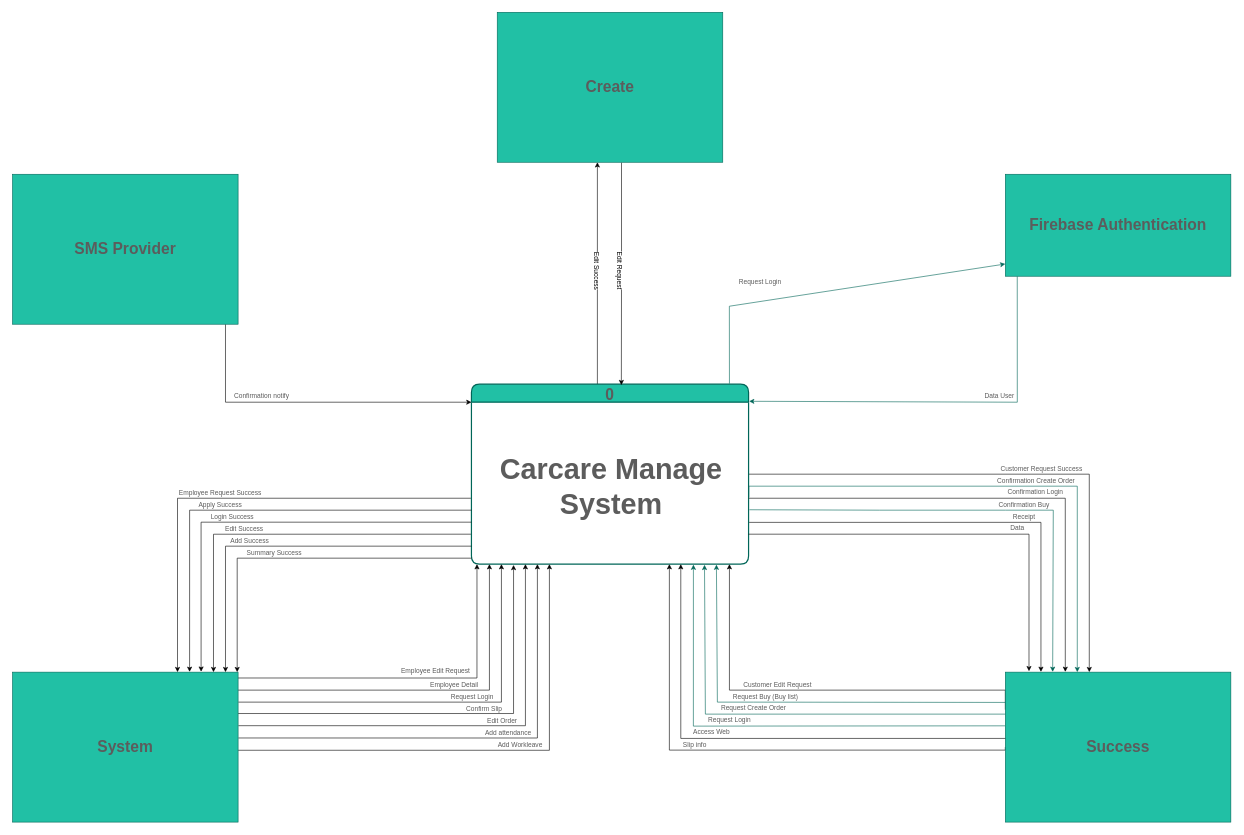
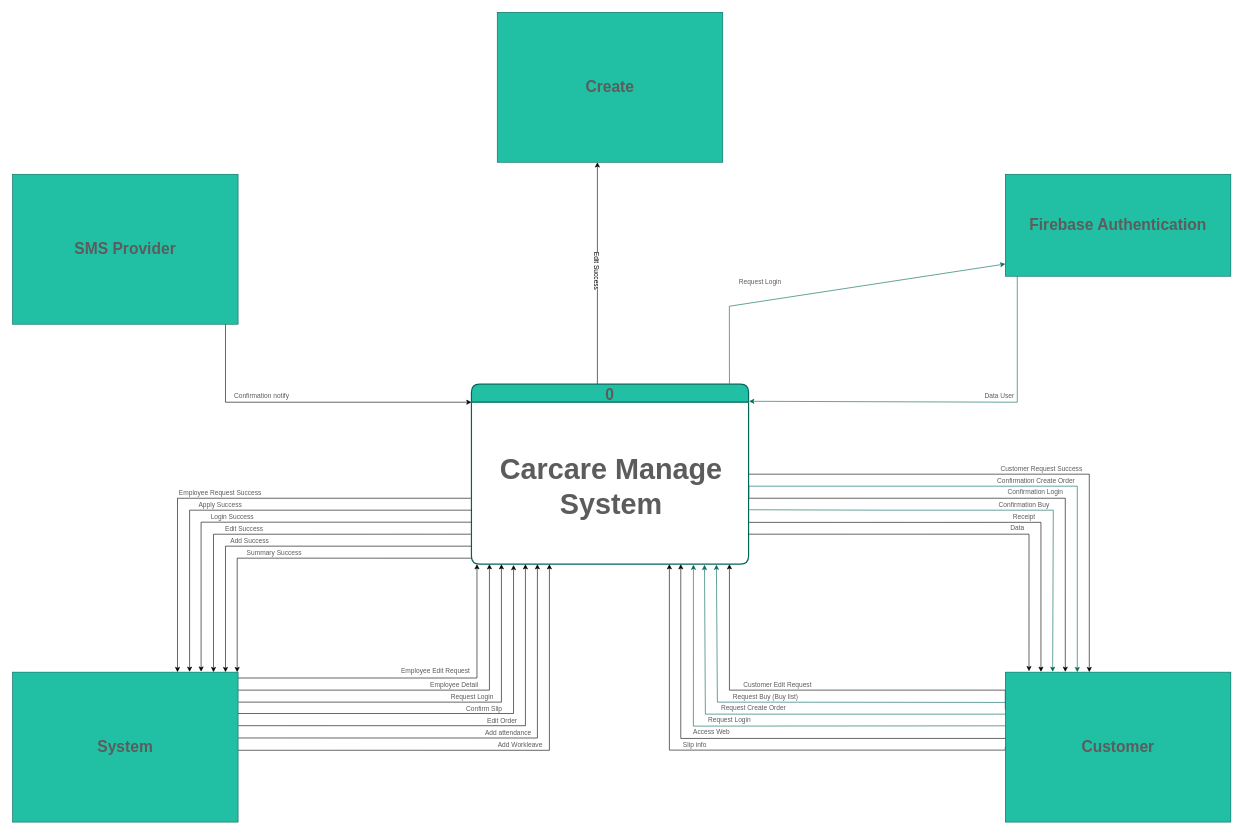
  <mxCell id="0" />
  <mxCell id="1" parent="0" />
  <mxCell id="2" style="edgeStyle=orthogonalEdgeStyle;rounded=0;orthogonalLoop=1;jettySize=auto;html=1;exitX=1;exitY=0.5;exitDx=0;exitDy=0;" parent="1" source="5" edge="1"><mxGeometry relative="1" as="geometry"><mxPoint x="1815" y="1120" as="targetPoint" /><Array as="points"><mxPoint x="1815" y="790" /><mxPoint x="1815" y="1120" /></Array></mxGeometry></mxCell>
  <mxCell id="3" style="edgeStyle=orthogonalEdgeStyle;rounded=0;orthogonalLoop=1;jettySize=auto;html=1;exitX=0.5;exitY=0;exitDx=0;exitDy=0;entryX=0.5;entryY=1;entryDx=0;entryDy=0;" edge="1" parent="1"><mxGeometry relative="1" as="geometry"><mxPoint x="995" y="640" as="sourcePoint" /><mxPoint x="995" y="270" as="targetPoint" /></mxGeometry></mxCell>
  <mxCell id="4" value="Edit Success" style="edgeLabel;html=1;align=center;verticalAlign=middle;resizable=0;points=[];rotation=90;" connectable="0" vertex="1" parent="3"><mxGeometry x="0.111" relative="1" as="geometry"><mxPoint y="16" as="offset" /></mxGeometry></mxCell>
  <mxCell id="5" value="0" style="swimlane;childLayout=stackLayout;horizontal=1;startSize=30;horizontalStack=0;rounded=1;fontSize=26;fontStyle=1;strokeWidth=2;resizeParent=0;resizeLast=1;shadow=0;dashed=0;align=center;fillColor=#21C0A5;strokeColor=#006658;fontColor=#5C5C5C;" parent="1" vertex="1"><mxGeometry x="785" y="640" width="462" height="300" as="geometry" /></mxCell>
  <mxCell id="6" value="Carcare Manage&#10;System" style="align=center;strokeColor=none;fillColor=none;spacingLeft=4;fontSize=48;verticalAlign=middle;resizable=0;rotatable=0;part=1;fontStyle=1;fontColor=#5C5C5C;" parent="5" vertex="1"><mxGeometry y="30" width="462" height="270" as="geometry" /></mxCell>
  <mxCell id="7" style="rounded=0;orthogonalLoop=1;jettySize=auto;html=1;exitX=0.053;exitY=1.001;exitDx=0;exitDy=0;entryX=1.002;entryY=0.095;entryDx=0;entryDy=0;exitPerimeter=0;entryPerimeter=0;strokeColor=#006658;fontColor=#5C5C5C;" parent="1" source="8" target="5" edge="1"><mxGeometry relative="1" as="geometry"><mxPoint x="1863.75" y="454" as="sourcePoint" /><mxPoint x="1874.176" y="688.56" as="targetPoint" /><Array as="points"><mxPoint x="1695" y="670" /></Array></mxGeometry></mxCell>
  <mxCell id="8" value="Firebase Authentication" style="whiteSpace=wrap;html=1;align=center;fontSize=26;fontStyle=1;fillColor=#21C0A5;strokeColor=#006658;fontColor=#5C5C5C;" parent="1" vertex="1"><mxGeometry x="1675" y="290" width="376" height="170" as="geometry" /></mxCell>
  <mxCell id="9" style="edgeStyle=none;rounded=0;orthogonalLoop=1;jettySize=auto;html=1;entryX=0;entryY=0.88;entryDx=0;entryDy=0;entryPerimeter=0;strokeColor=#006658;fontColor=#5C5C5C;exitX=0.931;exitY=-0.003;exitDx=0;exitDy=0;exitPerimeter=0;" parent="1" source="5" target="8" edge="1"><mxGeometry relative="1" as="geometry"><mxPoint x="1215" y="630" as="sourcePoint" /><mxPoint x="1775.475" y="444" as="targetPoint" /><Array as="points"><mxPoint x="1215" y="510" /></Array></mxGeometry></mxCell>
  <mxCell id="10" value="Request Login" style="edgeLabel;html=1;align=center;verticalAlign=middle;resizable=0;points=[];rotation=0;fontColor=#5C5C5C;" parent="9" vertex="1" connectable="0"><mxGeometry x="0.13" y="-1" relative="1" as="geometry"><mxPoint x="-154" y="-10" as="offset" /></mxGeometry></mxCell>
  <mxCell id="11" style="edgeStyle=orthogonalEdgeStyle;rounded=0;orthogonalLoop=1;jettySize=auto;html=1;entryX=0;entryY=0;entryDx=0;entryDy=0;" parent="1" target="6" edge="1"><mxGeometry relative="1" as="geometry"><mxPoint x="375" y="540" as="sourcePoint" /><Array as="points"><mxPoint x="375" y="670" /></Array></mxGeometry></mxCell>
  <mxCell id="12" value="SMS Provider" style="whiteSpace=wrap;html=1;align=center;fontSize=26;fontStyle=1;fillColor=#21C0A5;strokeColor=#006658;fontColor=#5C5C5C;" parent="1" vertex="1"><mxGeometry x="20" y="290" width="376" height="250" as="geometry" /></mxCell>
  <mxCell id="13" style="edgeStyle=none;rounded=0;orthogonalLoop=1;jettySize=auto;html=1;exitX=-0.001;exitY=0.358;exitDx=0;exitDy=0;fontSize=11;exitPerimeter=0;strokeColor=#006658;fontColor=#5C5C5C;entryX=0.801;entryY=1.003;entryDx=0;entryDy=0;entryPerimeter=0;" parent="1" source="17" target="6" edge="1"><mxGeometry relative="1" as="geometry"><Array as="points"><mxPoint x="1155" y="1210" /></Array><mxPoint x="1155" y="950" as="targetPoint" /></mxGeometry></mxCell>
  <mxCell id="14" value="Request Create Order" style="edgeLabel;html=1;align=center;verticalAlign=middle;resizable=0;points=[];fontColor=#5C5C5C;rotation=0;" parent="13" vertex="1" connectable="0"><mxGeometry x="-0.004" relative="1" as="geometry"><mxPoint x="-27" y="-30" as="offset" /></mxGeometry></mxCell>
  <mxCell id="15" style="edgeStyle=orthogonalEdgeStyle;rounded=0;orthogonalLoop=1;jettySize=auto;html=1;exitX=0;exitY=0.25;exitDx=0;exitDy=0;entryX=0.931;entryY=1;entryDx=0;entryDy=0;entryPerimeter=0;" parent="1" source="17" target="6" edge="1"><mxGeometry relative="1" as="geometry"><Array as="points"><mxPoint x="1675" y="1150" /><mxPoint x="1215" y="1150" /></Array></mxGeometry></mxCell>
  <mxCell id="16" style="edgeStyle=orthogonalEdgeStyle;rounded=0;orthogonalLoop=1;jettySize=auto;html=1;exitX=0;exitY=0.5;exitDx=0;exitDy=0;" parent="1" source="17" edge="1"><mxGeometry relative="1" as="geometry"><mxPoint x="1115" y="940" as="targetPoint" /><Array as="points"><mxPoint x="1675" y="1250" /><mxPoint x="1115" y="1250" /></Array></mxGeometry></mxCell>
- <mxCell id="17" value="Success" style="whiteSpace=wrap;html=1;align=center;fontSize=26;fontStyle=1;fillColor=#21C0A5;strokeColor=#006658;fontColor=#5C5C5C;" parent="1" vertex="1"><mxGeometry x="1675" y="1120" width="376" height="250" as="geometry" /></mxCell>
+ <mxCell id="17" value="Customer" style="whiteSpace=wrap;html=1;align=center;fontSize=26;fontStyle=1;fillColor=#21C0A5;strokeColor=#006658;fontColor=#5C5C5C;" parent="1" vertex="1"><mxGeometry x="1675" y="1120" width="376" height="250" as="geometry" /></mxCell>
  <mxCell id="18" style="edgeStyle=orthogonalEdgeStyle;rounded=0;orthogonalLoop=1;jettySize=auto;html=1;exitX=0.998;exitY=0.039;exitDx=0;exitDy=0;entryX=0.02;entryY=1;entryDx=0;entryDy=0;exitPerimeter=0;entryPerimeter=0;" parent="1" source="25" target="6" edge="1"><mxGeometry relative="1" as="geometry"><Array as="points"><mxPoint x="794" y="1130" /></Array></mxGeometry></mxCell>
  <mxCell id="19" style="edgeStyle=orthogonalEdgeStyle;rounded=0;orthogonalLoop=1;jettySize=auto;html=1;exitX=1;exitY=0.12;exitDx=0;exitDy=0;exitPerimeter=0;" parent="1" source="25" edge="1"><mxGeometry relative="1" as="geometry"><mxPoint x="815" y="940" as="targetPoint" /><Array as="points"><mxPoint x="815" y="1150" /></Array></mxGeometry></mxCell>
  <mxCell id="20" style="edgeStyle=orthogonalEdgeStyle;rounded=0;orthogonalLoop=1;jettySize=auto;html=1;exitX=1.001;exitY=0.2;exitDx=0;exitDy=0;exitPerimeter=0;" parent="1" source="25" edge="1"><mxGeometry relative="1" as="geometry"><mxPoint x="835" y="940" as="targetPoint" /><Array as="points"><mxPoint x="835" y="1170" /></Array></mxGeometry></mxCell>
  <mxCell id="21" style="edgeStyle=orthogonalEdgeStyle;rounded=0;orthogonalLoop=1;jettySize=auto;html=1;exitX=1;exitY=0.276;exitDx=0;exitDy=0;entryX=0.152;entryY=1.005;entryDx=0;entryDy=0;entryPerimeter=0;exitPerimeter=0;" parent="1" source="25" target="6" edge="1"><mxGeometry relative="1" as="geometry"><mxPoint x="915" y="950" as="targetPoint" /></mxGeometry></mxCell>
  <mxCell id="22" style="edgeStyle=orthogonalEdgeStyle;rounded=0;orthogonalLoop=1;jettySize=auto;html=1;exitX=1.001;exitY=0.357;exitDx=0;exitDy=0;exitPerimeter=0;" parent="1" source="25" edge="1"><mxGeometry relative="1" as="geometry"><mxPoint x="875" y="940" as="targetPoint" /><Array as="points"><mxPoint x="875" y="1209" /><mxPoint x="875" y="940" /></Array></mxGeometry></mxCell>
  <mxCell id="23" style="edgeStyle=orthogonalEdgeStyle;rounded=0;orthogonalLoop=1;jettySize=auto;html=1;exitX=1.001;exitY=0.439;exitDx=0;exitDy=0;exitPerimeter=0;entryX=0.238;entryY=1;entryDx=0;entryDy=0;entryPerimeter=0;" parent="1" source="25" target="6" edge="1"><mxGeometry relative="1" as="geometry"><mxPoint x="885" y="950" as="targetPoint" /></mxGeometry></mxCell>
  <mxCell id="24" style="edgeStyle=orthogonalEdgeStyle;rounded=0;orthogonalLoop=1;jettySize=auto;html=1;exitX=1;exitY=0.521;exitDx=0;exitDy=0;exitPerimeter=0;" parent="1" source="25" edge="1"><mxGeometry relative="1" as="geometry"><Array as="points"><mxPoint x="915" y="1250" /><mxPoint x="915" y="941" /></Array><mxPoint x="915" y="940" as="targetPoint" /></mxGeometry></mxCell>
  <mxCell id="25" value="System" style="whiteSpace=wrap;html=1;align=center;fontSize=26;fontStyle=1;fillColor=#21C0A5;strokeColor=#006658;fontColor=#5C5C5C;" parent="1" vertex="1"><mxGeometry x="20" y="1120" width="376" height="250" as="geometry" /></mxCell>
  <mxCell id="26" style="edgeStyle=none;rounded=0;orthogonalLoop=1;jettySize=auto;html=1;fontSize=11;strokeColor=#006658;fontColor=#5C5C5C;exitX=0;exitY=0.28;exitDx=0;exitDy=0;exitPerimeter=0;entryX=0.841;entryY=1.004;entryDx=0;entryDy=0;entryPerimeter=0;" parent="1" source="17" target="6" edge="1"><mxGeometry relative="1" as="geometry"><mxPoint x="1675" y="1290" as="sourcePoint" /><mxPoint x="1175" y="940" as="targetPoint" /><Array as="points"><mxPoint x="1175" y="1190" /></Array></mxGeometry></mxCell>
  <mxCell id="27" value="Slip info" style="edgeLabel;html=1;align=center;verticalAlign=middle;resizable=0;points=[];fontColor=#5C5C5C;rotation=0;" parent="26" vertex="1" connectable="0"><mxGeometry x="0.203" y="-2" relative="1" as="geometry"><mxPoint x="-69" y="52" as="offset" /></mxGeometry></mxCell>
  <mxCell id="28" style="edgeStyle=none;rounded=0;orthogonalLoop=1;jettySize=auto;html=1;exitX=0;exitY=0.202;exitDx=0;exitDy=0;entryX=0.884;entryY=1.003;entryDx=0;entryDy=0;entryPerimeter=0;fontSize=11;strokeColor=#006658;fontColor=#5C5C5C;endArrow=classic;endFill=1;startArrow=none;startFill=0;exitPerimeter=0;" parent="1" source="17" target="6" edge="1"><mxGeometry relative="1" as="geometry"><mxPoint x="1155.391" y="1170.624" as="sourcePoint" /><mxPoint x="1155.24" y="890" as="targetPoint" /><Array as="points"><mxPoint x="1255" y="1170" /><mxPoint x="1195" y="1170" /></Array></mxGeometry></mxCell>
  <mxCell id="29" value="Request Buy (Buy list)" style="edgeLabel;html=1;align=center;verticalAlign=middle;resizable=0;points=[];fontColor=#5C5C5C;rotation=0;" parent="28" vertex="1" connectable="0"><mxGeometry x="0.125" y="1" relative="1" as="geometry"><mxPoint x="-1" y="-11" as="offset" /></mxGeometry></mxCell>
  <mxCell id="30" style="edgeStyle=none;rounded=0;orthogonalLoop=1;jettySize=auto;html=1;exitX=0.21;exitY=-0.002;exitDx=0;exitDy=0;entryX=1.003;entryY=0.664;entryDx=0;entryDy=0;fontSize=11;exitPerimeter=0;strokeColor=#006658;fontColor=#5C5C5C;startArrow=classic;startFill=1;endArrow=none;endFill=0;entryPerimeter=0;" parent="1" source="17" target="6" edge="1"><mxGeometry relative="1" as="geometry"><mxPoint x="1235.361" y="1159.998" as="sourcePoint" /><mxPoint x="1235" y="880.1" as="targetPoint" /><Array as="points"><mxPoint x="1755" y="850" /><mxPoint x="1675" y="850" /><mxPoint x="1465" y="850" /></Array></mxGeometry></mxCell>
  <mxCell id="31" style="edgeStyle=orthogonalEdgeStyle;rounded=0;orthogonalLoop=1;jettySize=auto;html=1;strokeColor=#006658;fontColor=#5C5C5C;startArrow=none;startFill=0;endArrow=classic;endFill=1;fillColor=#21C0A5;exitX=1.001;exitY=0.586;exitDx=0;exitDy=0;exitPerimeter=0;" parent="1" source="6" edge="1"><mxGeometry relative="1" as="geometry"><mxPoint x="1247" y="840" as="sourcePoint" /><mxPoint x="1795" y="1120" as="targetPoint" /><Array as="points"><mxPoint x="1248" y="810" /><mxPoint x="1795" y="810" /></Array></mxGeometry></mxCell>
  <mxCell id="32" value="Confirmation Buy" style="edgeLabel;html=1;align=center;verticalAlign=middle;resizable=0;points=[];fontColor=#5C5C5C;rotation=0;" parent="31" vertex="1" connectable="0"><mxGeometry x="0.119" y="1" relative="1" as="geometry"><mxPoint x="-14" y="31" as="offset" /></mxGeometry></mxCell>
  <mxCell id="33" value="Confirmation Login" style="edgeLabel;html=1;align=center;verticalAlign=middle;resizable=0;points=[];fontColor=#5C5C5C;rotation=0;" parent="1" vertex="1" connectable="0"><mxGeometry x="1724.999" y="819.996" as="geometry" /></mxCell>
  <mxCell id="34" value="Data User" style="edgeLabel;html=1;align=center;verticalAlign=middle;resizable=0;points=[];fontColor=#5C5C5C;rotation=0;" parent="1" vertex="1" connectable="0"><mxGeometry x="1664.999" y="659.996" as="geometry" /></mxCell>
  <mxCell id="35" value="Employee Detail" style="edgeLabel;html=1;align=center;verticalAlign=middle;resizable=0;points=[];fontColor=#5C5C5C;rotation=0;" parent="1" vertex="1" connectable="0"><mxGeometry x="755.003" y="1140" as="geometry" /></mxCell>
  <mxCell id="36" value="Request Login" style="edgeLabel;html=1;align=center;verticalAlign=middle;resizable=0;points=[];fontColor=#5C5C5C;rotation=0;" parent="1" vertex="1" connectable="0"><mxGeometry x="785.003" y="1160" as="geometry" /></mxCell>
  <mxCell id="37" value="Confirm Slip" style="edgeLabel;html=1;align=center;verticalAlign=middle;resizable=0;points=[];fontColor=#5C5C5C;rotation=0;" parent="1" vertex="1" connectable="0"><mxGeometry x="805.003" y="1180" as="geometry" /></mxCell>
  <mxCell id="38" value="Edit Order" style="edgeLabel;html=1;align=center;verticalAlign=middle;resizable=0;points=[];fontColor=#5C5C5C;rotation=0;" parent="1" vertex="1" connectable="0"><mxGeometry x="835.003" y="1200" as="geometry" /></mxCell>
  <mxCell id="39" value="Add attendance" style="edgeLabel;html=1;align=center;verticalAlign=middle;resizable=0;points=[];fontColor=#5C5C5C;rotation=0;" parent="1" vertex="1" connectable="0"><mxGeometry x="845.003" y="1220" as="geometry" /></mxCell>
  <mxCell id="40" value="Add Workleave" style="edgeLabel;html=1;align=center;verticalAlign=middle;resizable=0;points=[];fontColor=#5C5C5C;rotation=0;" parent="1" vertex="1" connectable="0"><mxGeometry x="865.003" y="1240" as="geometry" /></mxCell>
  <mxCell id="41" value="Employee Edit Request" style="edgeLabel;html=1;align=center;verticalAlign=middle;resizable=0;points=[];fontColor=#5C5C5C;rotation=0;" parent="1" vertex="1" connectable="0"><mxGeometry x="715.003" y="1120" as="geometry"><mxPoint x="9" y="-3" as="offset" /></mxGeometry></mxCell>
  <mxCell id="42" value="Edit Success" style="edgeLabel;html=1;align=center;verticalAlign=middle;resizable=0;points=[];fontColor=#5C5C5C;rotation=0;" parent="1" vertex="1" connectable="0"><mxGeometry x="405.003" y="880" as="geometry" /></mxCell>
  <mxCell id="43" value="Add Success" style="edgeLabel;html=1;align=center;verticalAlign=middle;resizable=0;points=[];fontColor=#5C5C5C;rotation=0;" parent="1" vertex="1" connectable="0"><mxGeometry x="425.003" y="890" as="geometry"><mxPoint x="-11" y="11" as="offset" /></mxGeometry></mxCell>
  <mxCell id="44" value="Summary Success" style="edgeLabel;html=1;align=center;verticalAlign=middle;resizable=0;points=[];fontColor=#5C5C5C;rotation=0;" parent="1" vertex="1" connectable="0"><mxGeometry x="455.003" y="920" as="geometry" /></mxCell>
  <mxCell id="45" style="edgeStyle=orthogonalEdgeStyle;rounded=0;orthogonalLoop=1;jettySize=auto;html=1;exitX=0.001;exitY=0.963;exitDx=0;exitDy=0;exitPerimeter=0;entryX=0.996;entryY=0;entryDx=0;entryDy=0;entryPerimeter=0;" parent="1" source="6" target="25" edge="1"><mxGeometry relative="1" as="geometry"><mxPoint x="394" y="1120" as="targetPoint" /></mxGeometry></mxCell>
  <mxCell id="46" style="edgeStyle=orthogonalEdgeStyle;rounded=0;orthogonalLoop=1;jettySize=auto;html=1;" parent="1" edge="1"><mxGeometry relative="1" as="geometry"><mxPoint x="785" y="910" as="sourcePoint" /><mxPoint x="375" y="1120" as="targetPoint" /><Array as="points"><mxPoint x="375" y="910" /><mxPoint x="375" y="1120" /></Array></mxGeometry></mxCell>
  <mxCell id="47" style="edgeStyle=orthogonalEdgeStyle;rounded=0;orthogonalLoop=1;jettySize=auto;html=1;exitX=-0.002;exitY=0.815;exitDx=0;exitDy=0;exitPerimeter=0;" parent="1" source="6" edge="1"><mxGeometry relative="1" as="geometry"><mxPoint x="355" y="1120" as="targetPoint" /><Array as="points"><mxPoint x="355" y="890" /><mxPoint x="355" y="1120" /></Array></mxGeometry></mxCell>
  <mxCell id="48" value="Data" style="edgeLabel;html=1;align=center;verticalAlign=middle;resizable=0;points=[];fontColor=#5C5C5C;rotation=0;" parent="1" vertex="1" connectable="0"><mxGeometry x="1694.999" y="879.996" as="geometry" /></mxCell>
  <mxCell id="49" style="edgeStyle=orthogonalEdgeStyle;rounded=0;orthogonalLoop=1;jettySize=auto;html=1;exitX=1.002;exitY=0.742;exitDx=0;exitDy=0;entryX=0.158;entryY=-0.002;entryDx=0;entryDy=0;entryPerimeter=0;exitPerimeter=0;" parent="1" source="6" target="17" edge="1"><mxGeometry relative="1" as="geometry" /></mxCell>
  <mxCell id="50" style="edgeStyle=orthogonalEdgeStyle;rounded=0;orthogonalLoop=1;jettySize=auto;html=1;exitX=1.001;exitY=0.593;exitDx=0;exitDy=0;entryX=0.266;entryY=-0.002;entryDx=0;entryDy=0;entryPerimeter=0;exitPerimeter=0;" parent="1" source="6" target="17" edge="1"><mxGeometry relative="1" as="geometry"><mxPoint x="1776.231" y="1010" as="targetPoint" /><Array as="points"><mxPoint x="1775" y="830" /></Array></mxGeometry></mxCell>
  <mxCell id="51" value="Customer Request Success" style="edgeLabel;html=1;align=center;verticalAlign=middle;resizable=0;points=[];fontColor=#5C5C5C;rotation=0;" parent="1" vertex="1" connectable="0"><mxGeometry x="1734.997" y="780" as="geometry" /></mxCell>
  <mxCell id="52" value="Request Login" style="edgeLabel;html=1;align=center;verticalAlign=middle;resizable=0;points=[];fontColor=#5C5C5C;rotation=0;" parent="1" vertex="1" connectable="0"><mxGeometry x="1214.999" y="1199.996" as="geometry" /></mxCell>
  <mxCell id="53" style="edgeStyle=orthogonalEdgeStyle;rounded=0;orthogonalLoop=1;jettySize=auto;html=1;exitX=0;exitY=0.442;exitDx=0;exitDy=0;entryX=0.75;entryY=1;entryDx=0;entryDy=0;exitPerimeter=0;" parent="1" edge="1"><mxGeometry relative="1" as="geometry"><mxPoint x="1675" y="1230.5" as="sourcePoint" /><mxPoint x="1134" y="940" as="targetPoint" /><Array as="points"><mxPoint x="1134" y="1230" /></Array></mxGeometry></mxCell>
  <mxCell id="54" value="Access Web" style="edgeLabel;html=1;align=center;verticalAlign=middle;resizable=0;points=[];fontColor=#5C5C5C;rotation=0;" parent="1" vertex="1" connectable="0"><mxGeometry x="1184.997" y="1219.998" as="geometry" /></mxCell>
  <mxCell id="55" value="Login Success" style="edgeLabel;html=1;align=center;verticalAlign=middle;resizable=0;points=[];fontColor=#5C5C5C;rotation=0;" parent="1" vertex="1" connectable="0"><mxGeometry x="385.003" y="860" as="geometry" /></mxCell>
  <mxCell id="56" style="edgeStyle=orthogonalEdgeStyle;rounded=0;orthogonalLoop=1;jettySize=auto;html=1;entryX=0.836;entryY=-0.003;entryDx=0;entryDy=0;entryPerimeter=0;" parent="1" target="25" edge="1"><mxGeometry relative="1" as="geometry"><mxPoint x="785" y="870" as="sourcePoint" /><Array as="points"><mxPoint x="785" y="870" /><mxPoint x="334" y="870" /></Array></mxGeometry></mxCell>
  <mxCell id="57" value="Apply Success" style="edgeLabel;html=1;align=center;verticalAlign=middle;resizable=0;points=[];fontColor=#5C5C5C;rotation=0;" parent="1" vertex="1" connectable="0"><mxGeometry x="365.003" y="840" as="geometry" /></mxCell>
  <mxCell id="58" style="edgeStyle=orthogonalEdgeStyle;rounded=0;orthogonalLoop=1;jettySize=auto;html=1;entryX=0.785;entryY=-0.002;entryDx=0;entryDy=0;entryPerimeter=0;" parent="1" target="25" edge="1"><mxGeometry relative="1" as="geometry"><mxPoint x="785" y="850" as="sourcePoint" /><Array as="points"><mxPoint x="315" y="850" /></Array></mxGeometry></mxCell>
  <mxCell id="59" style="edgeStyle=orthogonalEdgeStyle;rounded=0;orthogonalLoop=1;jettySize=auto;html=1;exitX=-0.002;exitY=0.593;exitDx=0;exitDy=0;exitPerimeter=0;" parent="1" source="6" edge="1"><mxGeometry relative="1" as="geometry"><mxPoint x="295" y="1120" as="targetPoint" /><Array as="points"><mxPoint x="295" y="830" /></Array></mxGeometry></mxCell>
  <mxCell id="60" value="Employee Request Success" style="edgeLabel;html=1;align=center;verticalAlign=middle;resizable=0;points=[];fontColor=#5C5C5C;rotation=0;" parent="1" vertex="1" connectable="0"><mxGeometry x="365.003" y="820" as="geometry" /></mxCell>
  <mxCell id="61" value="Confirmation notify" style="edgeLabel;html=1;align=center;verticalAlign=middle;resizable=0;points=[];fontSize=11;rotation=0;fontColor=#5C5C5C;" parent="1" vertex="1" connectable="0"><mxGeometry x="434.998" y="659.995" as="geometry" /></mxCell>
  <mxCell id="62" value="Confirmation Create Order" style="edgeLabel;html=1;align=center;verticalAlign=middle;resizable=0;points=[];fontColor=#5C5C5C;rotation=0;" parent="1" vertex="1" connectable="0"><mxGeometry x="1725" y="800" as="geometry" /></mxCell>
  <mxCell id="63" value="Receipt" style="edgeLabel;html=1;align=center;verticalAlign=middle;resizable=0;points=[];fontColor=#5C5C5C;rotation=0;" parent="1" vertex="1" connectable="0"><mxGeometry x="1705" y="860" as="geometry" /></mxCell>
  <mxCell id="64" value="Customer Edit Request" style="edgeLabel;html=1;align=center;verticalAlign=middle;resizable=0;points=[];fontColor=#5C5C5C;rotation=0;" parent="1" vertex="1" connectable="0"><mxGeometry x="1294.997" y="1140" as="geometry" /></mxCell>
  <mxCell id="65" style="edgeStyle=orthogonalEdgeStyle;rounded=0;orthogonalLoop=1;jettySize=auto;html=1;exitX=1.002;exitY=0.742;exitDx=0;exitDy=0;entryX=0.105;entryY=-0.006;entryDx=0;entryDy=0;entryPerimeter=0;exitPerimeter=0;" parent="1" target="17" edge="1"><mxGeometry relative="1" as="geometry"><mxPoint x="1247.004" y="890.04" as="sourcePoint" /><mxPoint x="1733.488" y="1139.2" as="targetPoint" /><Array as="points"><mxPoint x="1715" y="890" /></Array></mxGeometry></mxCell>
- <mxCell id="66" style="edgeStyle=orthogonalEdgeStyle;rounded=0;orthogonalLoop=1;jettySize=auto;html=1;exitX=0.551;exitY=1.002;exitDx=0;exitDy=0;entryX=0.541;entryY=0.005;entryDx=0;entryDy=0;entryPerimeter=0;exitPerimeter=0;" edge="1" parent="1" source="68" target="5"><mxGeometry relative="1" as="geometry"><mxPoint x="1055" y="270" as="sourcePoint" /><mxPoint x="1054.324" y="640" as="targetPoint" /><Array as="points" /></mxGeometry></mxCell>
- <mxCell id="67" value="Edit Request" style="edgeLabel;html=1;align=center;verticalAlign=middle;resizable=0;points=[];rotation=90;" connectable="0" vertex="1" parent="66"><mxGeometry x="-0.095" y="-2" relative="1" as="geometry"><mxPoint y="11" as="offset" /></mxGeometry></mxCell>
  <mxCell id="68" value="Create" style="whiteSpace=wrap;html=1;align=center;fontSize=26;fontStyle=1;fillColor=#21C0A5;strokeColor=#006658;fontColor=#5C5C5C;" vertex="1" parent="1"><mxGeometry x="828" y="20" width="376" height="250" as="geometry" /></mxCell>
